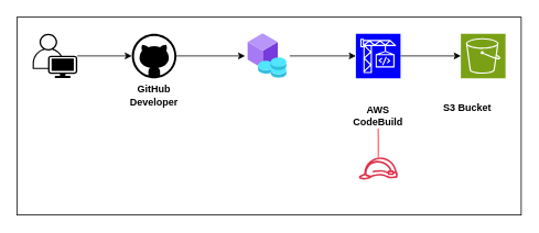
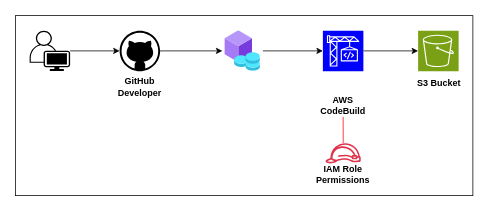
  <mxCell id="0" />
  <mxCell id="1" parent="0" />
  <mxCell id="2" value="" style="rounded=0;whiteSpace=wrap;html=1;fillColor=none;" parent="1" vertex="1"><mxGeometry x="20" y="20" width="610" height="240" as="geometry" /></mxCell>
  <mxCell id="3" style="edgeStyle=orthogonalEdgeStyle;rounded=0;orthogonalLoop=1;jettySize=auto;html=1;entryX=0.5;entryY=1;entryDx=0;entryDy=0;strokeColor=#FF0000;endArrow=none;endFill=0;" parent="1" source="4" target="12" edge="1"><mxGeometry relative="1" as="geometry" /></mxCell>
  <mxCell id="4" value="" style="sketch=0;outlineConnect=0;fontColor=#232F3E;gradientColor=none;fillColor=#DD344C;strokeColor=none;dashed=0;verticalLabelPosition=bottom;verticalAlign=top;align=center;html=1;fontSize=12;fontStyle=0;pointerEvents=1;shape=mxgraph.aws4.role;" parent="1" vertex="1"><mxGeometry x="430" y="190" width="54" height="27" as="geometry" /></mxCell>
+ <mxCell id="5" value="&lt;b&gt;IAM Role&lt;br&gt;Permissions&lt;/b&gt;" style="text;html=1;align=center;verticalAlign=middle;whiteSpace=wrap;rounded=0;movable=1;resizable=1;rotatable=1;deletable=1;editable=1;locked=0;connectable=1;container=0;" parent="1" vertex="1"><mxGeometry x="421" y="217" width="72" height="30" as="geometry" /></mxCell>
  <mxCell id="6" style="edgeStyle=orthogonalEdgeStyle;rounded=0;orthogonalLoop=1;jettySize=auto;html=1;entryX=0;entryY=0.5;entryDx=0;entryDy=0;entryPerimeter=0;" parent="1" source="15" target="14" edge="1"><mxGeometry relative="1" as="geometry" /></mxCell>
  <mxCell id="7" style="edgeStyle=orthogonalEdgeStyle;rounded=0;orthogonalLoop=1;jettySize=auto;html=1;" parent="1" source="8" target="13" edge="1"><mxGeometry relative="1" as="geometry" /></mxCell>
  <mxCell id="8" value="" style="sketch=0;points=[[0,0,0],[0.25,0,0],[0.5,0,0],[0.75,0,0],[1,0,0],[0,1,0],[0.25,1,0],[0.5,1,0],[0.75,1,0],[1,1,0],[0,0.25,0],[0,0.5,0],[0,0.75,0],[1,0.25,0],[1,0.5,0],[1,0.75,0]];outlineConnect=0;fontColor=#232F3E;fillColor=#0000FF;strokeColor=#ffffff;dashed=0;verticalLabelPosition=bottom;verticalAlign=top;align=center;html=1;fontSize=12;fontStyle=0;aspect=fixed;shape=mxgraph.aws4.resourceIcon;resIcon=mxgraph.aws4.codebuild;" parent="1" vertex="1"><mxGeometry x="430" y="40" width="54" height="54" as="geometry" /></mxCell>
  <mxCell id="9" style="edgeStyle=orthogonalEdgeStyle;rounded=0;orthogonalLoop=1;jettySize=auto;html=1;" parent="1" source="10" target="8" edge="1"><mxGeometry relative="1" as="geometry" /></mxCell>
  <mxCell id="10" value="" style="image;html=1;points=[];align=center;fontSize=12;image=img/lib/azure2/blockchain/Azure_Token_Service.svg;imageBackground=none;" parent="1" vertex="1"><mxGeometry x="296" y="40" width="54" height="54" as="geometry" /></mxCell>
  <mxCell id="11" style="edgeStyle=orthogonalEdgeStyle;rounded=0;orthogonalLoop=1;jettySize=auto;html=1;" parent="1" source="14" target="10" edge="1"><mxGeometry relative="1" as="geometry" /></mxCell>
  <mxCell id="12" value="&lt;b&gt;AWS CodeBuild&lt;/b&gt;" style="text;html=1;align=center;verticalAlign=middle;whiteSpace=wrap;rounded=0;movable=1;resizable=1;rotatable=1;deletable=1;editable=1;locked=0;connectable=1;container=0;" parent="1" vertex="1"><mxGeometry x="421" y="125" width="72" height="30" as="geometry" /></mxCell>
  <mxCell id="13" value="" style="sketch=0;points=[[0,0,0],[0.25,0,0],[0.5,0,0],[0.75,0,0],[1,0,0],[0,1,0],[0.25,1,0],[0.5,1,0],[0.75,1,0],[1,1,0],[0,0.25,0],[0,0.5,0],[0,0.75,0],[1,0.25,0],[1,0.5,0],[1,0.75,0]];outlineConnect=0;fontColor=#232F3E;fillColor=#7AA116;strokeColor=#ffffff;dashed=0;verticalLabelPosition=bottom;verticalAlign=top;align=center;html=1;fontSize=12;fontStyle=0;aspect=fixed;shape=mxgraph.aws4.resourceIcon;resIcon=mxgraph.aws4.s3;" parent="1" vertex="1"><mxGeometry x="557" y="40" width="54" height="54" as="geometry" /></mxCell>
  <mxCell id="14" value="" style="verticalLabelPosition=bottom;html=1;verticalAlign=top;align=center;strokeColor=none;fillColor=#000000;shape=mxgraph.azure.github_code;pointerEvents=1;aspect=fixed;" parent="1" vertex="1"><mxGeometry x="159" y="40" width="54" height="54" as="geometry" /></mxCell>
  <mxCell id="15" value="" style="points=[[0.35,0,0],[0.98,0.51,0],[1,0.71,0],[0.67,1,0],[0,0.795,0],[0,0.65,0]];verticalLabelPosition=bottom;sketch=0;html=1;verticalAlign=top;aspect=fixed;align=center;pointerEvents=1;shape=mxgraph.cisco19.user;strokeColor=#000000;fillColor=#000000;" parent="1" vertex="1"><mxGeometry x="39" y="40" width="54" height="54" as="geometry" /></mxCell>
  <mxCell id="16" value="&lt;b&gt;GitHub&lt;br&gt;Developer&lt;/b&gt;" style="text;html=1;align=center;verticalAlign=middle;whiteSpace=wrap;rounded=0;movable=1;resizable=1;rotatable=1;deletable=1;editable=1;locked=0;connectable=1;container=0;" parent="1" vertex="1"><mxGeometry x="150" y="100" width="72" height="30" as="geometry" /></mxCell>
- <mxCell id="17" value="&lt;b&gt;S3 Bucket&lt;/b&gt;" style="text;html=1;align=center;verticalAlign=middle;whiteSpace=wrap;rounded=0;movable=1;resizable=1;rotatable=1;deletable=1;editable=1;locked=0;connectable=1;container=0;" parent="1" vertex="1"><mxGeometry x="530" y="120" width="70" height="20" as="geometry" /></mxCell>
+ <mxCell id="17" value="&lt;b&gt;S3 Bucket&lt;/b&gt;" style="text;html=1;align=center;verticalAlign=middle;whiteSpace=wrap;rounded=0;movable=1;resizable=1;rotatable=1;deletable=1;editable=1;locked=0;connectable=1;container=0;" parent="1" vertex="1"><mxGeometry x="550" y="100" width="70" height="20" as="geometry" /></mxCell>
